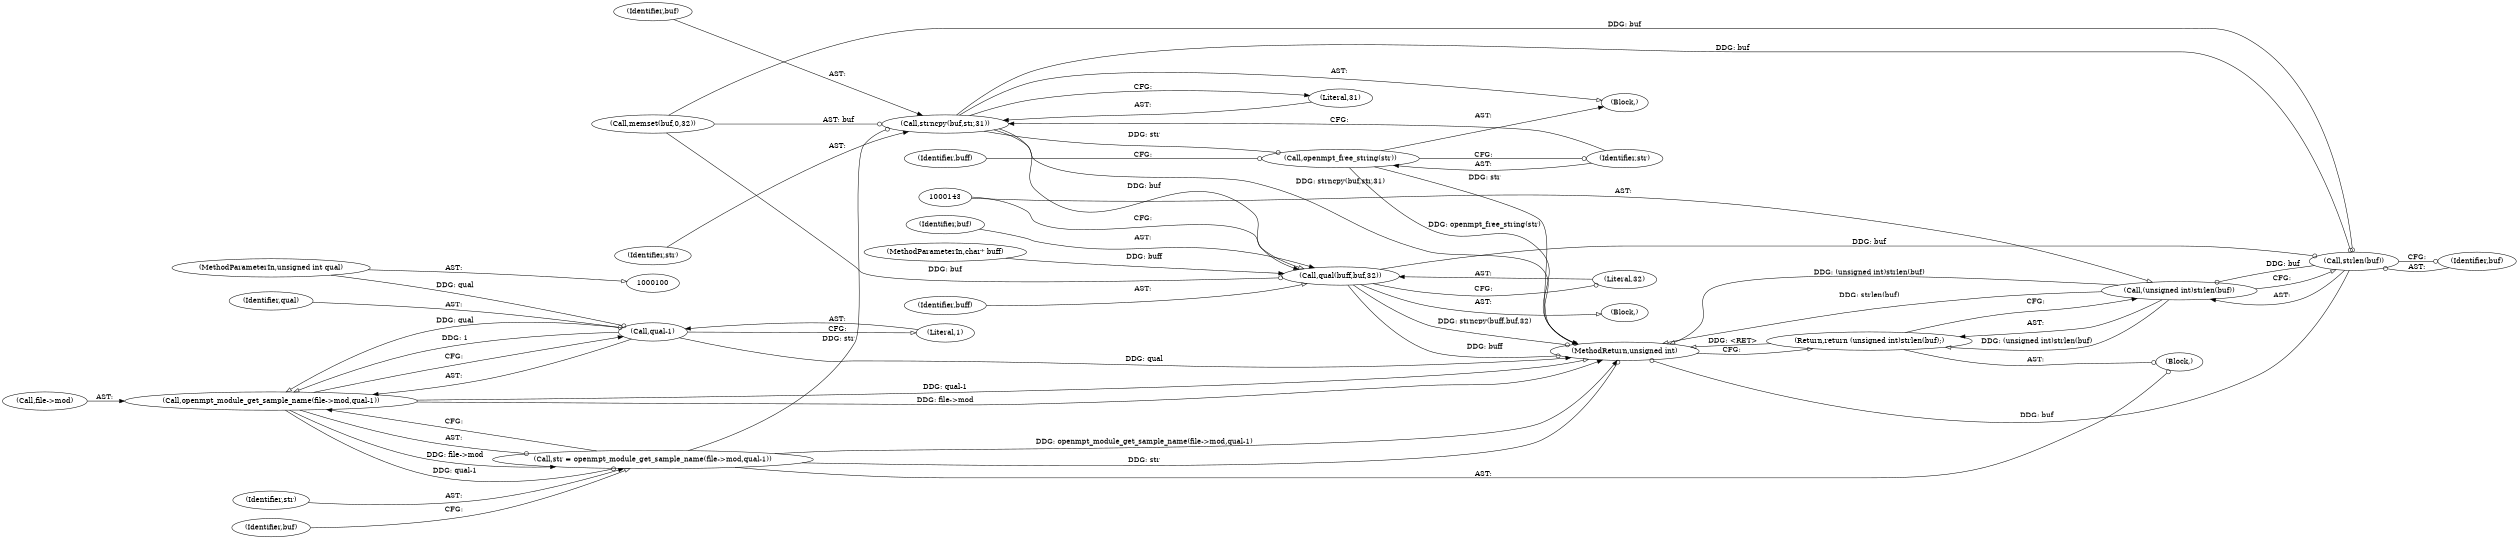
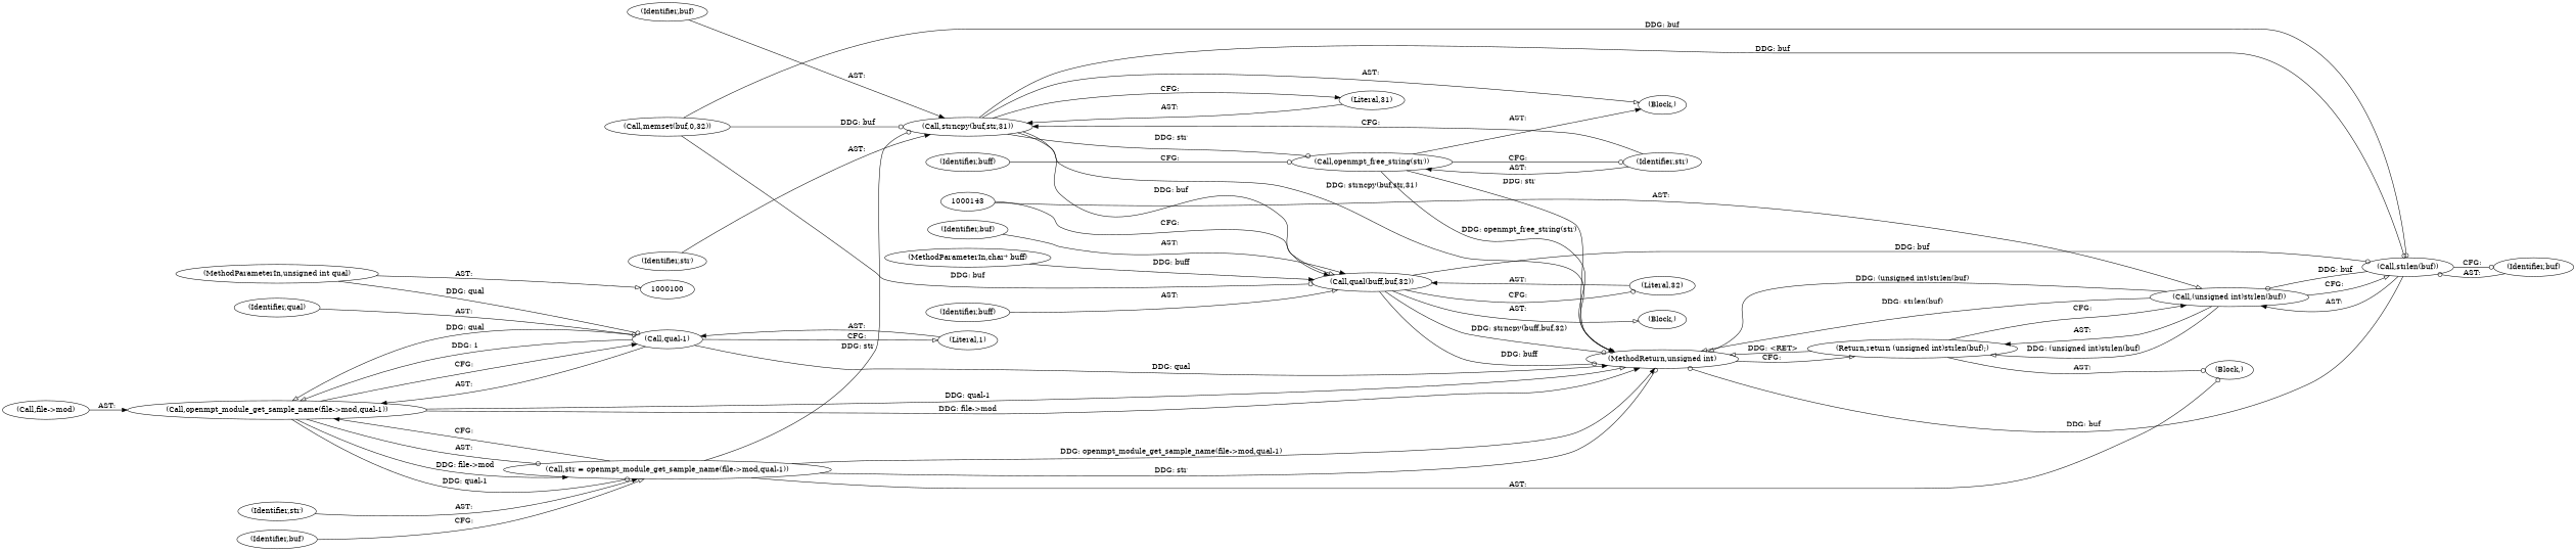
  digraph {
    rankdir=LR
    edge [arrowhead=normal]
    n1 [label="(Call,openmpt_module_get_sample_name(file->mod,qual-1))"]
    n2 [label="(Call,qual-1)"]
    n3 [label="(Call,str = openmpt_module_get_sample_name(file->mod,qual-1))"]
    n4 [label="(MethodReturn,unsigned int)"]
    n5 [label="(Literal,1)"]
    n6 [label="(Call,strncpy(buf,str,31))"]
    n7 [label="(Block,)"]
    n8 [label="(Return,return (unsigned int)strlen(buf);)"]
    n9 [label="(MethodParameterIn,unsigned int qual)"]
    1000100
    n11 [label="(Call,openmpt_free_string(str))"]
    n12 [label="(Call,qual(buff,buf,32))"]
    n13 [label="(Call,strlen(buf))"]
    n14 [label="(Literal,31)"]
    n15 [label="(Block,)"]
    n16 [label="(Identifier,str)"]
    n17 [label="(Literal,32)"]
    n18 [label="(Block,)"]
    n19 [label="(Call,(unsigned int)strlen(buf))"]
    n20 [label="(Identifier,buf)"]
    n21 [label="(Identifier,str)"]
    n22 [label="(Identifier,str)"]
    n23 [label="(Call,file->mod)"]
    n24 [label="(Identifier,qual)"]
    n25 [label="(Identifier,buf)"]
    n26 [label="(Identifier,buff)"]
    n27 [label="(Identifier,buff)"]
    n28 [label="(Identifier,buf)"]
    n29 [label="(MethodParameterIn,char* buff)"]
    n30 [label="(Identifier,buf)"]
    n31 [label="(Call,memset(buf,0,32))"]
    1000143
    n1 -> n2 [label="CFG: "]
    n1 -> n3 [arrowhead=odot label="AST: "]
    n1 -> n3 [label="DDG: file->mod"]
    n1 -> n3 [arrowhead=odot label="DDG: qual-1"]
    n1 -> n4 [arrowhead=onormal label="DDG: qual-1"]
    n1 -> n4 [label="DDG: file->mod"]
    n2 -> n1 [label="AST: "]
    n2 -> n1 [arrowhead=onormal label="DDG: qual"]
    n2 -> n1 [arrowhead=onormal label="DDG: 1"]
    n2 -> n4 [label="DDG: qual"]
    n2 -> n5 [arrowhead=onormal label="CFG: "]
    n3 -> n1 [label="CFG: "]
    n3 -> n4 [label="DDG: openmpt_module_get_sample_name(file->mod,qual-1)"]
    n3 -> n4 [arrowhead=odot label="DDG: str"]
    n3 -> n6 [arrowhead=odot label="DDG: str"]
    n3 -> n7 [arrowhead=odot label="AST: "]
    n4 -> n8 [arrowhead=onormal label="CFG: "]
    n5 -> n2 [label="AST: "]
    n6 -> n4 [label="DDG: strncpy(buf,str,31)"]
    n6 -> n11 [arrowhead=odot label="DDG: str"]
    n6 -> n12 [label="DDG: buf"]
    n6 -> n13 [arrowhead=odot label="DDG: buf"]
    n6 -> n14 [label="CFG: "]
    n6 -> n15 [arrowhead=onormal label="AST: "]
    n8 -> n4 [arrowhead=onormal label="DDG: <RET>"]
    n8 -> n7 [arrowhead=odot label="AST: "]
    n8 -> n19 [label="CFG: "]
    n9 -> n2 [arrowhead=odot label="DDG: qual"]
    n9 -> 1000100 [arrowhead=onormal label="AST: "]
    n11 -> n4 [arrowhead=onormal label="DDG: openmpt_free_string(str)"]
    n11 -> n4 [arrowhead=odot label="DDG: str"]
    n11 -> n15 [label="AST: "]
    n11 -> n16 [arrowhead=odot label="CFG: "]
    n12 -> n4 [arrowhead=odot label="DDG: buff"]
    n12 -> n4 [arrowhead=odot label="DDG: strncpy(buff,buf,32)"]
    n12 -> n13 [arrowhead=odot label="DDG: buf"]
    n12 -> n17 [arrowhead=odot label="CFG: "]
    n12 -> n18 [arrowhead=onormal label="AST: "]
    n13 -> n4 [arrowhead=odot label="DDG: buf"]
    n13 -> n19 [label="AST: "]
    n13 -> n19 [arrowhead=odot label="DDG: buf"]
    n13 -> n20 [arrowhead=odot label="CFG: "]
    n14 -> n6 [label="AST: "]
    n16 -> n6 [label="CFG: "]
    n16 -> n11 [label="AST: "]
    n17 -> n12 [label="AST: "]
    n19 -> n4 [arrowhead=onormal label="DDG: (unsigned int)strlen(buf)"]
    n19 -> n4 [arrowhead=onormal label="DDG: strlen(buf)"]
    n19 -> n8 [label="AST: "]
    n19 -> n8 [arrowhead=onormal label="DDG: (unsigned int)strlen(buf)"]
    n19 -> n13 [arrowhead=onormal label="CFG: "]
    n20 -> n13 [arrowhead=odot label="AST: "]
    n21 -> n6 [label="AST: "]
    n22 -> n3 [label="AST: "]
    n23 -> n1 [label="AST: "]
    n24 -> n2 [arrowhead=odot label="AST: "]
    n25 -> n3 [arrowhead=onormal label="CFG: "]
    n26 -> n12 [arrowhead=onormal label="AST: "]
    n27 -> n11 [arrowhead=odot label="CFG: "]
    n28 -> n12 [label="AST: "]
    n29 -> n12 [label="DDG: buff"]
    n30 -> n6 [label="AST: "]
-   n31 -> n6 [arrowhead=odot label="AST: buf"]
+   n31 -> n6 [arrowhead=odot label="DDG: buf"]
    n31 -> n12 [arrowhead=odot label="DDG: buf"]
    n31 -> n13 [arrowhead=odot label="DDG: buf"]
    1000143 -> n12 [arrowhead=onormal label="CFG: "]
    1000143 -> n19 [arrowhead=onormal label="AST: "]
  }
